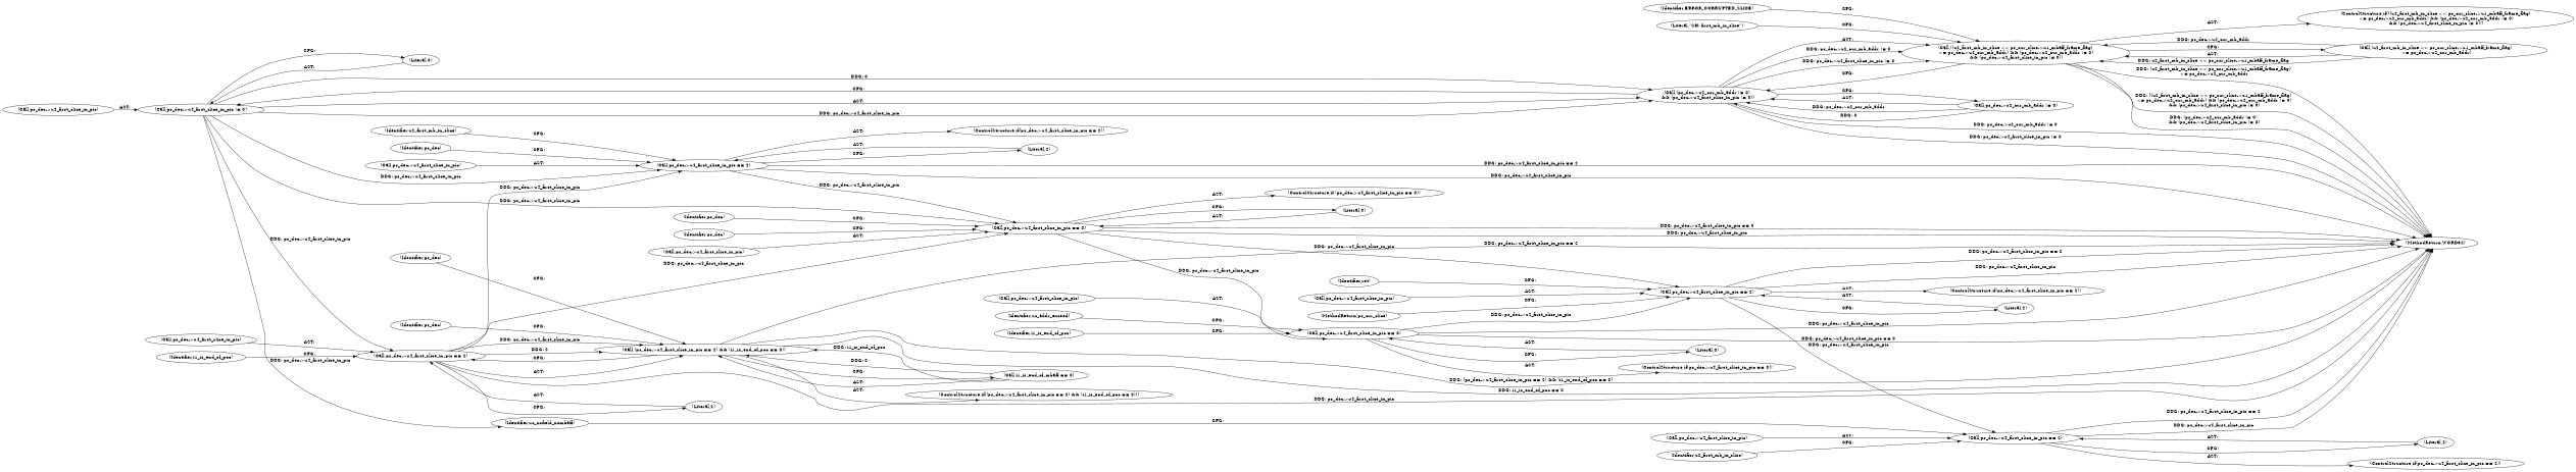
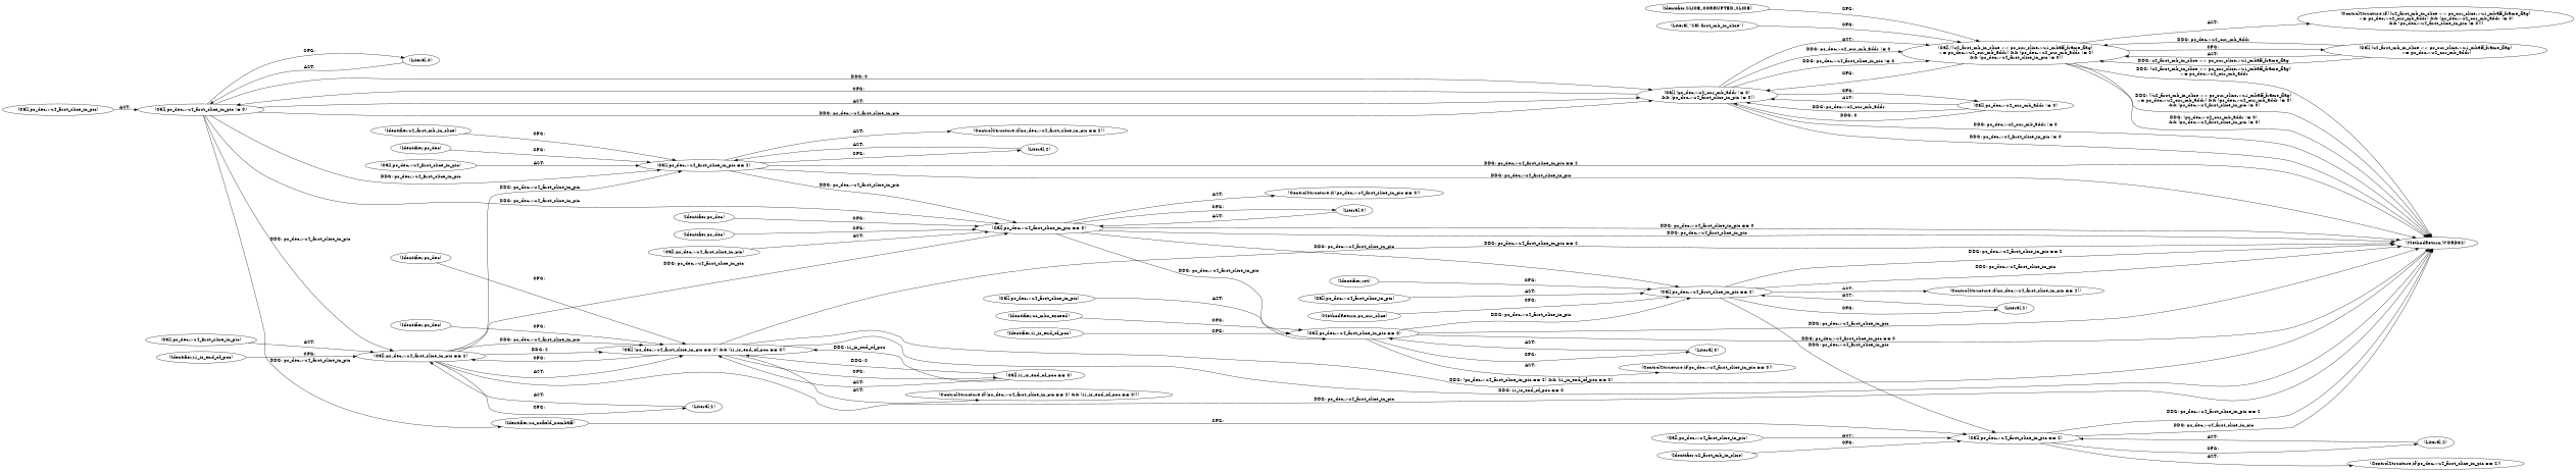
  digraph {
    rankdir=LR
    n1 [label="(Call,ps_dec->u4_first_slice_in_pic != 0)"]
    n2 [label="(Call,(ps_dec->u2_cur_mb_addr != 0)\n && (ps_dec->u4_first_slice_in_pic != 0))"]
    n3 [label="(Call,ps_dec->u4_first_slice_in_pic == 2)"]
    n4 [label="(Call,ps_dec->u4_first_slice_in_pic == 2)"]
    n5 [label="(Call,ps_dec->u4_first_slice_in_pic == 0)"]
    n6 [label="(Literal,0)"]
    n7 [label="(Identifier,uc_nofield_nombaff)"]
    n8 [label="(MethodReturn,WORD32)"]
    n9 [label="(Call,((u2_first_mb_in_slice << ps_cur_slice->u1_mbaff_frame_flag)\n <= ps_dec->u2_cur_mb_addr) && (ps_dec->u2_cur_mb_addr != 0)\n && (ps_dec->u4_first_slice_in_pic != 0))"]
    n10 [label="(Call,ps_dec->u2_cur_mb_addr != 0)"]
    n11 [label="(Call,(ps_dec->u4_first_slice_in_pic == 2) && (i1_is_end_of_poc == 0))"]
    n12 [label="(Literal,2)"]
    n13 [label="(Literal,2)"]
    n14 [label="(ControlStructure,if(ps_dec->u4_first_slice_in_pic == 2))"]
    n15 [label="(Call,ps_dec->u4_first_slice_in_pic == 0)"]
    n16 [label="(Call,ps_dec->u4_first_slice_in_pic == 2)"]
    n17 [label="(Literal,0)"]
    n18 [label="(ControlStructure,if (ps_dec->u4_first_slice_in_pic == 0))"]
    n19 [label="(Call,(u2_first_mb_in_slice << ps_cur_slice->u1_mbaff_frame_flag)\n <= ps_dec->u2_cur_mb_addr)"]
    n20 [label="(ControlStructure,if(((u2_first_mb_in_slice << ps_cur_slice->u1_mbaff_frame_flag)\n <= ps_dec->u2_cur_mb_addr) && (ps_dec->u2_cur_mb_addr != 0)\n && (ps_dec->u4_first_slice_in_pic != 0)))"]
    n21 [label="(ControlStructure,if((ps_dec->u4_first_slice_in_pic == 2) && (i1_is_end_of_poc == 0)))"]
-   n22 [label="(Call,i1_is_end_of_mbaff == 0)"]
+   n22 [label="(Call,i1_is_end_of_poc == 0)"]
    n23 [label="(ControlStructure,if(ps_dec->u4_first_slice_in_pic == 0))"]
    n24 [label="(Literal,0)"]
    n25 [label="(Call,ps_dec->u4_first_slice_in_pic == 2)"]
    n26 [label="(ControlStructure,if(ps_dec->u4_first_slice_in_pic == 2))"]
    n27 [label="(Literal,2)"]
    n28 [label="(ControlStructure,if(ps_dec->u4_first_slice_in_pic == 2))"]
    n29 [label="(Literal,2)"]
    n30 [label="(Identifier,u2_first_mb_in_slice)"]
    n31 [label="(Identifier,ps_dec)"]
    n32 [label="(Call,ps_dec->u4_first_slice_in_pic)"]
    n33 [label="(Identifier,ps_dec)"]
    n34 [label="(Identifier,ps_dec)"]
    n35 [label="(Identifier,i1_is_end_of_poc)"]
    n36 [label="(Call,ps_dec->u4_first_slice_in_pic)"]
    n37 [label="(Literal,\"SH: first_mb_in_slice\")"]
    n38 [label="(Call,ps_dec->u4_first_slice_in_pic)"]
    n39 [label="(MethodReturn,ps_cur_slice)"]
    n40 [label="(Identifier,ps_dec)"]
    n41 [label="(Identifier,u2_first_mb_in_slice)"]
    n42 [label="(Call,ps_dec->u4_first_slice_in_pic)"]
    n43 [label="(Call,ps_dec->u4_first_slice_in_pic)"]
    n44 [label="(Call,ps_dec->u4_first_slice_in_pic)"]
-   n45 [label="(Identifier,ERROR_CORRUPTED_SLICE)"]
+   n45 [label="(Identifier,SLICE_CORRUPTED_SLICE)"]
    n46 [label="(Call,ps_dec->u4_first_slice_in_pic)"]
-   n47 [label="(Identifier,uc_addr_exceed)"]
+   n47 [label="(Identifier,uc_mbs_exceed)"]
    n48 [label="(Identifier,ps_dec)"]
    n49 [label="(Identifier,i1_is_end_of_poc)"]
    n50 [label="(Identifier,ret)"]
    n1 -> n2 [label="AST: "]
    n1 -> n2 [label="DDG: ps_dec->u4_first_slice_in_pic"]
    n1 -> n2 [label="DDG: 0"]
    n1 -> n3 [label="DDG: ps_dec->u4_first_slice_in_pic"]
    n1 -> n4 [label="DDG: ps_dec->u4_first_slice_in_pic"]
    n1 -> n5 [label="DDG: ps_dec->u4_first_slice_in_pic"]
    n1 -> n6 [label="CFG: "]
    n1 -> n7 [label="DDG: ps_dec->u4_first_slice_in_pic"]
    n2 -> n1 [label="CFG: "]
    n2 -> n8 [label="DDG: ps_dec->u2_cur_mb_addr != 0"]
    n2 -> n8 [label="DDG: ps_dec->u4_first_slice_in_pic != 0"]
    n2 -> n9 [label="AST: "]
    n2 -> n9 [label="DDG: ps_dec->u2_cur_mb_addr != 0"]
    n2 -> n9 [label="DDG: ps_dec->u4_first_slice_in_pic != 0"]
    n2 -> n10 [label="CFG: "]
    n3 -> n4 [label="DDG: ps_dec->u4_first_slice_in_pic"]
    n3 -> n5 [label="DDG: ps_dec->u4_first_slice_in_pic"]
    n3 -> n8 [label="DDG: ps_dec->u4_first_slice_in_pic"]
    n3 -> n11 [label="AST: "]
    n3 -> n11 [label="DDG: ps_dec->u4_first_slice_in_pic"]
    n3 -> n11 [label="DDG: 2"]
    n3 -> n12 [label="CFG: "]
    n4 -> n5 [label="DDG: ps_dec->u4_first_slice_in_pic"]
    n4 -> n8 [label="DDG: ps_dec->u4_first_slice_in_pic == 2"]
    n4 -> n8 [label="DDG: ps_dec->u4_first_slice_in_pic"]
    n4 -> n13 [label="CFG: "]
    n4 -> n14 [label="AST: "]
    n5 -> n8 [label="DDG: ps_dec->u4_first_slice_in_pic"]
    n5 -> n8 [label="DDG: ps_dec->u4_first_slice_in_pic == 0"]
    n5 -> n15 [label="DDG: ps_dec->u4_first_slice_in_pic"]
    n5 -> n16 [label="DDG: ps_dec->u4_first_slice_in_pic"]
    n5 -> n17 [label="CFG: "]
    n5 -> n18 [label="AST: "]
    n6 -> n1 [label="AST: "]
    n7 -> n25 [label="CFG: "]
    n9 -> n2 [label="CFG: "]
    n9 -> n8 [label="DDG: (u2_first_mb_in_slice << ps_cur_slice->u1_mbaff_frame_flag)\n <= ps_dec->u2_cur_mb_addr"]
    n9 -> n8 [label="DDG: ((u2_first_mb_in_slice << ps_cur_slice->u1_mbaff_frame_flag)\n <= ps_dec->u2_cur_mb_addr) && (ps_dec->u2_cur_mb_addr != 0)\n && (ps_dec->u4_first_slice_in_pic != 0)"]
    n9 -> n8 [label="DDG: (ps_dec->u2_cur_mb_addr != 0)\n && (ps_dec->u4_first_slice_in_pic != 0)"]
    n9 -> n19 [label="CFG: "]
    n9 -> n20 [label="AST: "]
    n10 -> n2 [label="AST: "]
    n10 -> n2 [label="DDG: ps_dec->u2_cur_mb_addr"]
    n10 -> n2 [label="DDG: 0"]
    n11 -> n3 [label="CFG: "]
    n11 -> n8 [label="DDG: ps_dec->u4_first_slice_in_pic == 2"]
    n11 -> n8 [label="DDG: (ps_dec->u4_first_slice_in_pic == 2) && (i1_is_end_of_poc == 0)"]
    n11 -> n8 [label="DDG: i1_is_end_of_poc == 0"]
    n11 -> n21 [label="AST: "]
    n11 -> n22 [label="CFG: "]
    n12 -> n3 [label="AST: "]
    n13 -> n4 [label="AST: "]
    n15 -> n8 [label="DDG: ps_dec->u4_first_slice_in_pic == 0"]
    n15 -> n8 [label="DDG: ps_dec->u4_first_slice_in_pic"]
    n15 -> n16 [label="DDG: ps_dec->u4_first_slice_in_pic"]
    n15 -> n23 [label="AST: "]
    n15 -> n24 [label="CFG: "]
    n16 -> n8 [label="DDG: ps_dec->u4_first_slice_in_pic == 2"]
    n16 -> n8 [label="DDG: ps_dec->u4_first_slice_in_pic"]
    n16 -> n25 [label="DDG: ps_dec->u4_first_slice_in_pic"]
    n16 -> n26 [label="AST: "]
    n16 -> n27 [label="CFG: "]
    n17 -> n5 [label="AST: "]
    n19 -> n9 [label="AST: "]
    n19 -> n9 [label="DDG: u2_first_mb_in_slice << ps_cur_slice->u1_mbaff_frame_flag"]
    n19 -> n9 [label="DDG: ps_dec->u2_cur_mb_addr"]
    n22 -> n11 [label="AST: "]
    n22 -> n11 [label="DDG: i1_is_end_of_poc"]
    n22 -> n11 [label="DDG: 0"]
    n24 -> n15 [label="AST: "]
    n25 -> n8 [label="DDG: ps_dec->u4_first_slice_in_pic == 2"]
    n25 -> n8 [label="DDG: ps_dec->u4_first_slice_in_pic"]
    n25 -> n28 [label="AST: "]
    n25 -> n29 [label="CFG: "]
    n27 -> n16 [label="AST: "]
    n29 -> n25 [label="AST: "]
    n30 -> n4 [label="CFG: "]
    n31 -> n5 [label="CFG: "]
    n32 -> n1 [label="AST: "]
    n33 -> n5 [label="CFG: "]
    n34 -> n4 [label="CFG: "]
    n35 -> n15 [label="CFG: "]
    n36 -> n3 [label="AST: "]
    n37 -> n9 [label="CFG: "]
    n38 -> n16 [label="AST: "]
    n39 -> n16 [label="CFG: "]
    n40 -> n11 [label="CFG: "]
    n41 -> n25 [label="CFG: "]
    n42 -> n15 [label="AST: "]
    n43 -> n5 [label="AST: "]
    n44 -> n4 [label="AST: "]
    n45 -> n9 [label="CFG: "]
    n46 -> n25 [label="AST: "]
    n47 -> n15 [label="CFG: "]
    n48 -> n11 [label="CFG: "]
    n49 -> n3 [label="CFG: "]
    n50 -> n16 [label="CFG: "]
  }
